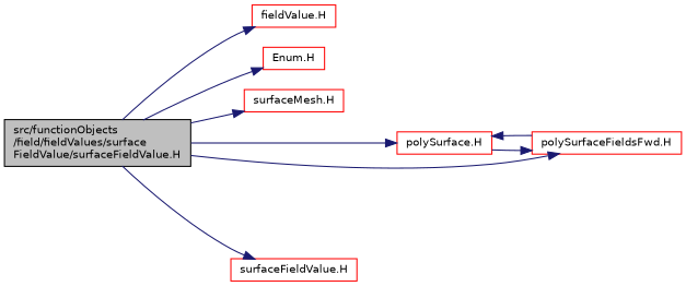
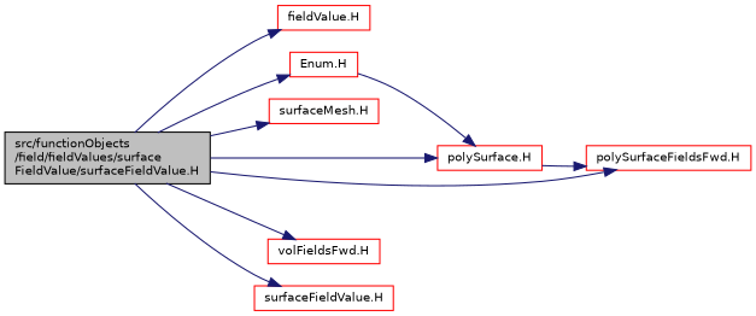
  digraph {
    rankdir=LR
    node [color=red fontname=Helvetica fontsize=10 shape=record]
    edge [color=midnightblue fontname=Helvetica fontsize=10 labelfontname=Helvetica labelfontsize=10 style=solid]
    n1 [color=black fillcolor=grey75 fontcolor=black height=0.2 label="src/functionObjects\l/field/fieldValues/surface\lFieldValue/surfaceFieldValue.H" style=filled width=0.4]
    n2 [height=0.2 label="fieldValue.H" width=0.4]
    n3 [height=0.2 label="Enum.H" width=0.4]
    n4 [height=0.2 label="surfaceMesh.H" width=0.4]
    n5 [height=0.2 label="polySurface.H" width=0.4]
    n6 [height=0.2 label="polySurfaceFieldsFwd.H" width=0.4]
+   n7 [height=0.2 label="volFieldsFwd.H" width=0.4]
    n8 [height=0.2 label="surfaceFieldValue.H" width=0.4]
    n1 -> n2
    n1 -> n3
    n1 -> n4
    n1 -> n5
    n1 -> n6
+   n1 -> n7
    n1 -> n8
    n5 -> n6
-   n6 -> n5
+   n3 -> n5
  }
